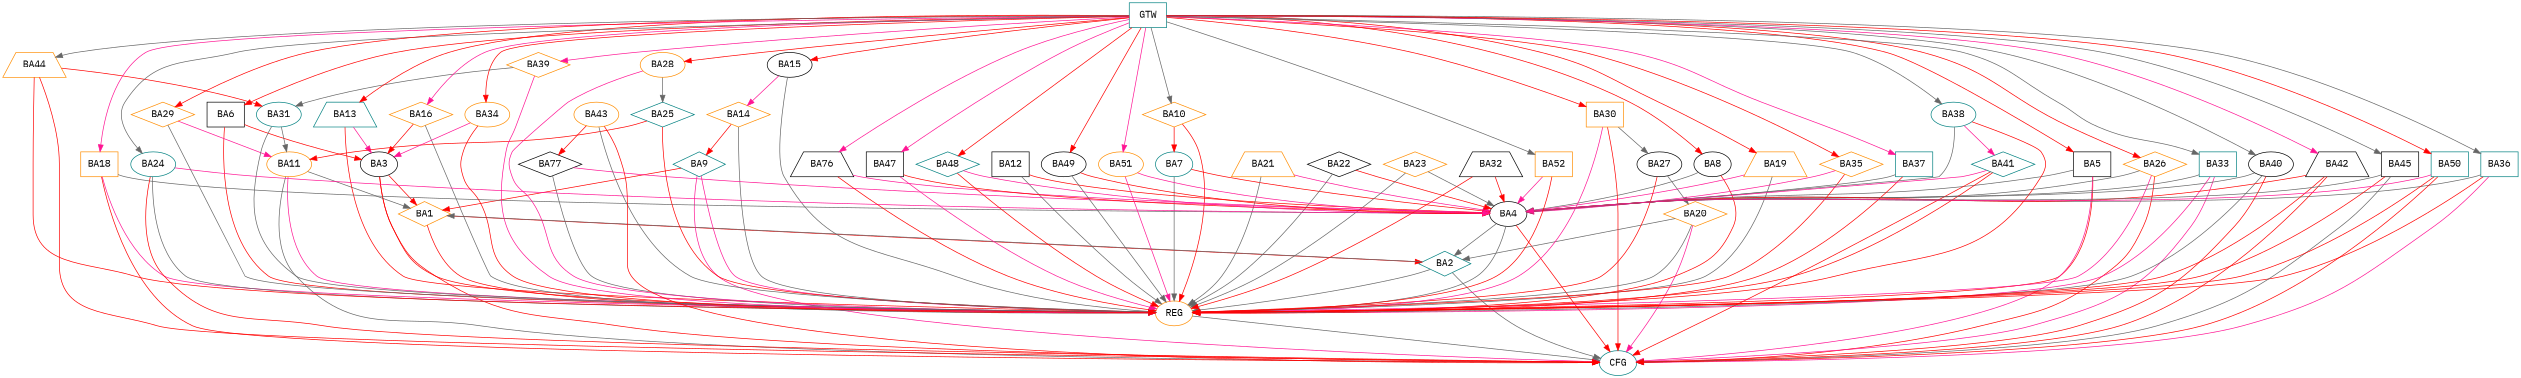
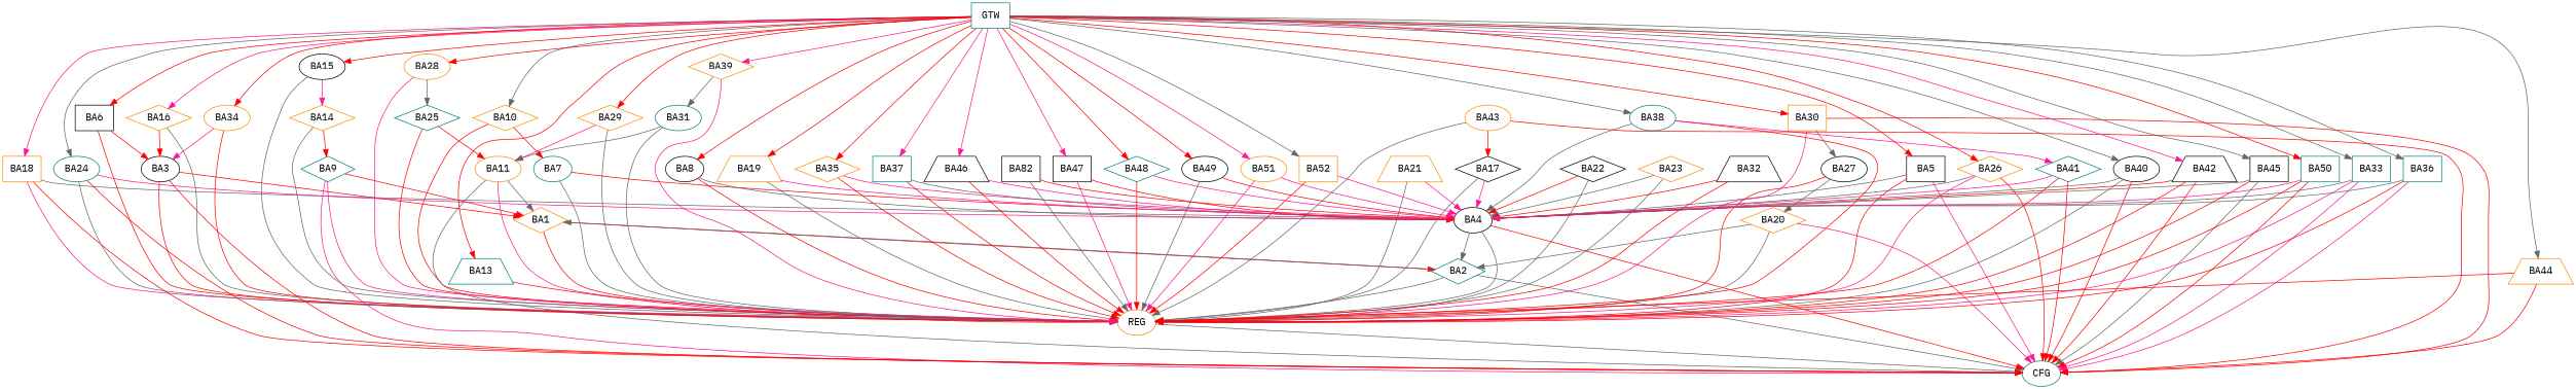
  strict digraph {
    fontname="IBM Plex Mono"
    node [color=darkorange fontname="IBM Plex Mono" shape=ellipse]
    edge [color=red fontname="IBM Plex Mono"]
    n1 [label=BA1 shape=diamond]
    n2 [color=teal label=BA2 shape=diamond]
    n3 [label=REG]
    n4 [color=teal label=CFG]
    n5 [color=black label=BA3]
    n6 [color=black label=BA4]
    n7 [color=black label=BA5 shape=box]
    n8 [color=black label=BA6 shape=box]
    n9 [color=teal label=BA7]
    n10 [color=black label=BA8]
    n11 [color=teal label=BA9 shape=diamond]
    n12 [label=BA10 shape=diamond]
    n13 [label=BA11]
-   n14 [color=black label=BA12 shape=box]
+   n14 [color=black label=BA82 shape=box]
    n15 [color=teal label=BA13 shape=trapezium]
    n16 [label=BA14 shape=diamond]
    n17 [color=black label=BA15]
    n18 [label=BA16 shape=diamond]
-   n19 [color=black label=BA77 shape=diamond]
+   n19 [color=black label=BA17 shape=diamond]
    n20 [label=BA18 shape=box]
    n21 [label=BA19 shape=trapezium]
    n22 [label=BA20 shape=diamond]
    n23 [label=BA21 shape=trapezium]
    n24 [color=black label=BA22 shape=diamond]
    n25 [label=BA23 shape=diamond]
    n26 [color=teal label=BA24]
    n27 [color=teal label=BA25 shape=diamond]
    n28 [label=BA26 shape=diamond]
    n29 [color=black label=BA27]
    n30 [label=BA28]
    n31 [label=BA29 shape=diamond]
    n32 [label=BA30 shape=box]
    n33 [color=teal label=BA31]
    n34 [color=black label=BA32 shape=trapezium]
    n35 [color=teal label=BA33 shape=box]
    n36 [label=BA34]
    n37 [label=BA35 shape=diamond]
    n38 [color=teal label=BA36 shape=box]
    n39 [color=teal label=BA37 shape=box]
    n40 [color=teal label=BA38]
    n41 [color=teal label=BA41 shape=diamond]
    n42 [label=BA39 shape=diamond]
    n43 [color=black label=BA40]
    n44 [color=black label=BA42 shape=trapezium]
    n45 [label=BA43]
    n46 [label=BA44 shape=trapezium]
    n47 [color=black label=BA45 shape=box]
-   n48 [color=black label=BA76 shape=trapezium]
+   n48 [color=black label=BA46 shape=trapezium]
    n49 [color=black label=BA47 shape=box]
    n50 [color=teal label=BA48 shape=diamond]
    n51 [color=black label=BA49]
    n52 [color=teal label=BA50 shape=box]
    n53 [label=BA51]
    n54 [label=BA52 shape=box]
    n55 [color=teal label=GTW shape=box]
    n1 -> n2
    n1 -> n3
    n2 -> n1 [color=gray40]
    n2 -> n3 [color=gray40]
    n2 -> n4 [color=gray40]
    n3 -> n4 [color=gray40]
    n5 -> n1
    n5 -> n3
    n5 -> n4
    n6 -> n2 [color=gray40]
    n6 -> n3 [color=gray40]
    n6 -> n4
    n7 -> n3
    n7 -> n4 [color=deeppink]
    n7 -> n6 [color=gray40]
    n8 -> n3
    n8 -> n5
    n9 -> n3 [color=gray40]
    n9 -> n6
    n10 -> n3
    n10 -> n6 [color=gray40]
    n11 -> n1
    n11 -> n3 [color=deeppink]
    n11 -> n4 [color=deeppink]
    n12 -> n3
    n12 -> n9
    n13 -> n1 [color=gray40]
    n13 -> n3 [color=deeppink]
    n13 -> n4 [color=gray40]
    n14 -> n3 [color=gray40]
    n14 -> n6
    n15 -> n3
-   n15 -> n5 [color=deeppink]
    n16 -> n3 [color=gray40]
    n16 -> n11
    n17 -> n3 [color=gray40]
    n17 -> n16 [color=deeppink]
    n18 -> n3 [color=gray40]
    n18 -> n5
    n19 -> n3 [color=gray40]
    n19 -> n6 [color=deeppink]
    n20 -> n3 [color=deeppink]
    n20 -> n4
    n20 -> n6 [color=gray40]
    n21 -> n3 [color=gray40]
    n21 -> n6 [color=deeppink]
    n22 -> n2 [color=gray40]
    n22 -> n3 [color=gray40]
    n22 -> n4 [color=deeppink]
    n23 -> n3 [color=gray40]
    n23 -> n6 [color=deeppink]
    n24 -> n3 [color=gray40]
    n24 -> n6
    n25 -> n3 [color=gray40]
    n25 -> n6 [color=gray40]
    n26 -> n3 [color=gray40]
    n26 -> n4
    n26 -> n6 [color=deeppink]
    n27 -> n3
    n27 -> n13
    n28 -> n3 [color=deeppink]
    n28 -> n4
    n28 -> n6 [color=gray40]
    n29 -> n3
    n29 -> n22 [color=gray40]
    n30 -> n3 [color=deeppink]
    n30 -> n27 [color=gray40]
    n31 -> n3 [color=gray40]
    n31 -> n13 [color=deeppink]
    n32 -> n3 [color=deeppink]
    n32 -> n4
    n32 -> n29 [color=gray40]
    n33 -> n3 [color=gray40]
    n33 -> n13 [color=gray40]
    n34 -> n3
    n34 -> n6
    n35 -> n3 [color=deeppink]
    n35 -> n4 [color=deeppink]
    n35 -> n6 [color=gray40]
    n36 -> n3
    n36 -> n5 [color=deeppink]
    n37 -> n3
    n37 -> n6 [color=deeppink]
    n38 -> n3
    n38 -> n4 [color=deeppink]
    n38 -> n6 [color=gray40]
    n39 -> n3
    n39 -> n6 [color=gray40]
    n40 -> n3
    n40 -> n6 [color=gray40]
    n40 -> n41 [color=deeppink]
    n41 -> n3
    n41 -> n4
    n41 -> n6 [color=deeppink]
    n42 -> n3 [color=deeppink]
    n42 -> n33 [color=gray40]
    n43 -> n3 [color=gray40]
    n43 -> n4
    n43 -> n6 [color=gray40]
    n44 -> n3
    n44 -> n4
    n44 -> n6
    n45 -> n3 [color=gray40]
    n45 -> n4
    n45 -> n19
    n46 -> n3
    n46 -> n4
-   n46 -> n33
    n47 -> n3
    n47 -> n4 [color=gray40]
    n47 -> n6 [color=gray40]
    n48 -> n3
    n48 -> n6 [color=deeppink]
    n49 -> n3 [color=deeppink]
    n49 -> n6
    n50 -> n3
    n50 -> n6 [color=deeppink]
    n51 -> n3 [color=gray40]
    n51 -> n6
    n52 -> n3
    n52 -> n4
    n52 -> n6 [color=deeppink]
    n53 -> n3 [color=deeppink]
    n53 -> n6 [color=deeppink]
    n54 -> n3
    n54 -> n6 [color=deeppink]
    n55 -> n7
    n55 -> n8
    n55 -> n10
    n55 -> n12 [color=gray40]
    n55 -> n15
    n55 -> n17
    n55 -> n18 [color=deeppink]
    n55 -> n20 [color=deeppink]
    n55 -> n21
    n55 -> n26 [color=gray40]
    n55 -> n28
    n55 -> n30
    n55 -> n31
    n55 -> n32
    n55 -> n35 [color=gray40]
    n55 -> n36
    n55 -> n37
    n55 -> n38 [color=gray40]
    n55 -> n39 [color=deeppink]
    n55 -> n40 [color=gray40]
    n55 -> n42 [color=deeppink]
    n55 -> n43 [color=gray40]
    n55 -> n44 [color=deeppink]
    n55 -> n46 [color=gray40]
    n55 -> n47 [color=gray40]
    n55 -> n48 [color=deeppink]
    n55 -> n49 [color=deeppink]
    n55 -> n50
    n55 -> n51
    n55 -> n52
    n55 -> n53 [color=deeppink]
    n55 -> n54 [color=gray40]
  }
